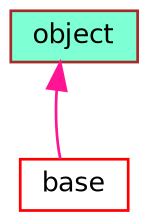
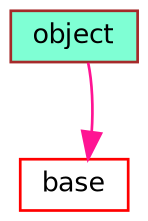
  digraph {
    node [fontname=Helvetica fontsize=10 shape=box style=filled]
    n1 [color=brown fillcolor=aquamarine fontcolor=black height=0.2 label=object width=0.4]
    n2 [color=red fillcolor=white height=0.2 label=base width=0.4]
-   n1 -> n2 [color=deeppink dir=back fontname=Helvetica fontsize=10 labelfontname=Helvetica labelfontsize=10 style=solid]
+   n2 -> n1 [color=deeppink dir=back fontname=Helvetica fontsize=10 labelfontname=Helvetica labelfontsize=10 style=solid]
  }
